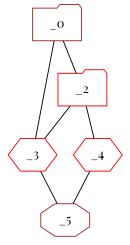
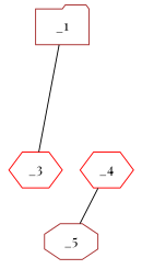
  graph {
    fontname="Playfair Display"
    node [color=red fontname="Playfair Display" shape=folder y=22]
    edge [fontname="Playfair Display" valence=2]
-   _1 [color=brown x=48 label=_0]
-   _2 [x=51 y=18]
+   _1 [color=brown x=48]
    _3 [shape=hexagon x=86]
    _4 [shape=hexagon x=93 y=20]
    _5 [color=brown shape=octagon x=97 y=29]
-   _1 -- _2
    _1 -- _3
-   _2 -- _3 [valence=1]
-   _2 -- _4 [valence=1]
-   _3 -- _5
    _4 -- _5 [valence=1]
  }
